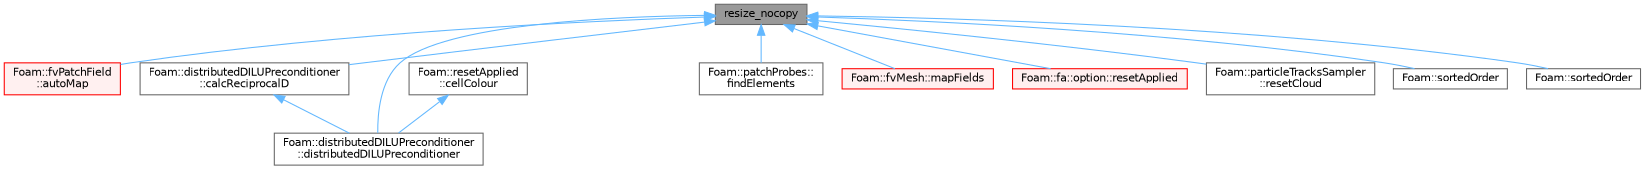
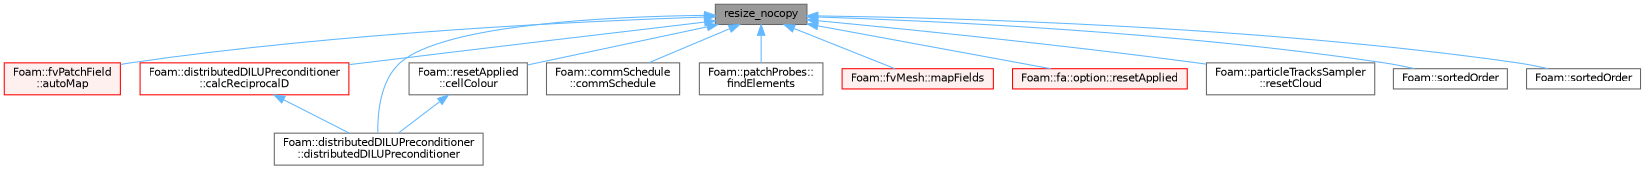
  digraph {
    rankdir=TB
    node [color=grey40 fillcolor=white fontname=Helvetica fontsize=10 shape=box style=filled]
    edge [color=steelblue1 dir=back fontname=Helvetica fontsize=10 labelfontname=Helvetica labelfontsize=10 style=solid]
    n1 [color=gray40 fillcolor=grey60 fontcolor=black height=0.2 label=resize_nocopy width=0.4]
    n2 [color=red fillcolor="#FFF0F0" height=0.2 label="Foam::fvPatchField\l::autoMap" width=0.4]
-   n3 [height=0.2 label="Foam::distributedDILUPreconditioner\l::calcReciprocalD" width=0.4]
+   n3 [color=red height=0.2 label="Foam::distributedDILUPreconditioner\l::calcReciprocalD" width=0.4]
    n4 [height=0.2 label="Foam::distributedDILUPreconditioner\l::distributedDILUPreconditioner" width=0.4]
    n5 [height=0.2 label="Foam::resetApplied\l::cellColour" width=0.4]
+   n6 [height=0.2 label="Foam::commSchedule\l::commSchedule" width=0.4]
    n7 [height=0.2 label="Foam::patchProbes::\lfindElements" width=0.4]
    n8 [color=red fillcolor="#FFF0F0" height=0.2 label="Foam::fvMesh::mapFields" width=0.4]
    n9 [color=red fillcolor="#FFF0F0" height=0.2 label="Foam::fa::option::resetApplied" width=0.4]
    n10 [height=0.2 label="Foam::particleTracksSampler\l::resetCloud" width=0.4]
    n11 [height=0.2 label="Foam::sortedOrder" width=0.4]
    n12 [height=0.2 label="Foam::sortedOrder" width=0.4]
    n1 -> n2
    n1 -> n3
    n1 -> n4
+   n1 -> n5
+   n1 -> n6
    n1 -> n7
    n1 -> n8
    n1 -> n9
    n1 -> n10
    n1 -> n11
    n1 -> n12
    n3 -> n4
    n5 -> n4
  }
